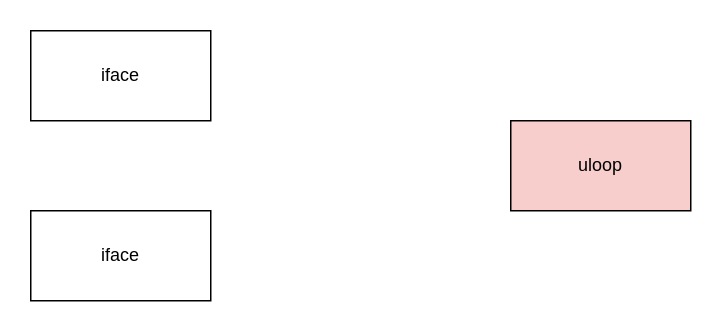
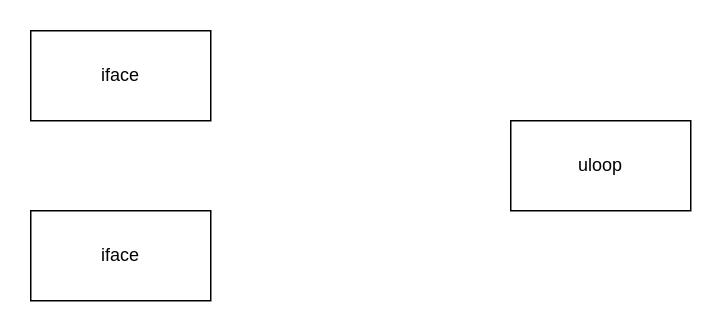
  <mxCell id="0" />
  <mxCell id="1" parent="0" />
  <mxCell id="2" value="iface" style="rounded=0;whiteSpace=wrap;html=1;" vertex="1" parent="1"><mxGeometry x="20" y="20" width="120" height="60" as="geometry" /></mxCell>
  <mxCell id="3" value="iface" style="rounded=0;whiteSpace=wrap;html=1;" vertex="1" parent="1"><mxGeometry x="20" y="140" width="120" height="60" as="geometry" /></mxCell>
- <mxCell id="4" value="uloop" style="rounded=0;whiteSpace=wrap;html=1;fillColor=#f8cecc;" vertex="1" parent="1"><mxGeometry x="340" y="80" width="120" height="60" as="geometry" /></mxCell>
+ <mxCell id="4" value="uloop" style="rounded=0;whiteSpace=wrap;html=1;" vertex="1" parent="1"><mxGeometry x="340" y="80" width="120" height="60" as="geometry" /></mxCell>
